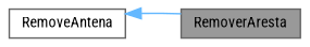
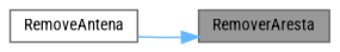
  digraph {
    rankdir=RL
    fontname="Roboto Condensed"
    node [fontname="Roboto Condensed" fontsize=10 shape=box style=filled]
    n1 [color=gray40 fillcolor=grey60 fontcolor=black height=0.2 label=RemoverAresta width=0.4]
    n2 [color=grey40 fillcolor=white height=0.2 label=RemoveAntena width=0.4]
-   n2 -> n1 [color=steelblue1 dir=back fontname="Roboto Condensed" fontsize=10 labelfontname=Helvetica labelfontsize=10 style=solid]
+   n1 -> n2 [color=steelblue1 dir=back fontname="Roboto Condensed" fontsize=10 labelfontname=Helvetica labelfontsize=10 style=solid]
  }
